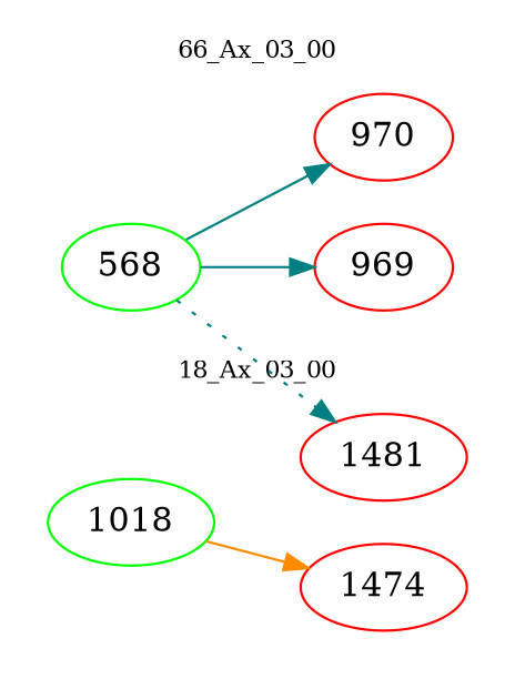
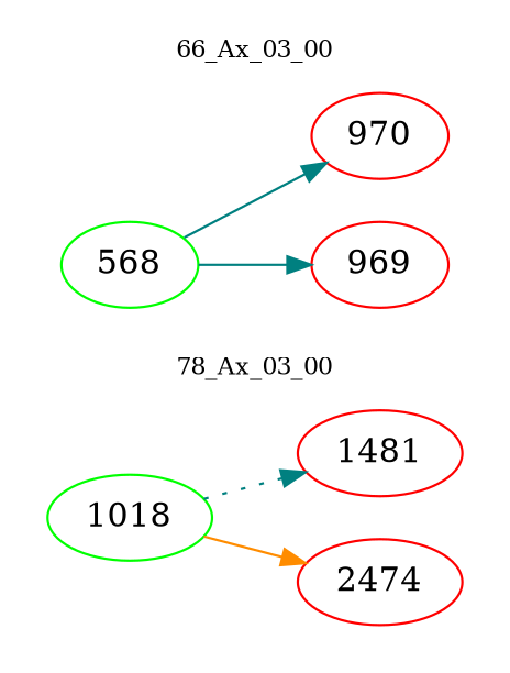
  digraph {
    rankdir=LR
    node [color=red]
    edge [color=teal style=solid]
    n1 [color=green label=568]
    n2 [label=969]
    n3 [label=970]
    n4 [color=green label=1018]
    n5 [label=1481]
-   n6 [label=1474]
+   n6 [label=2474]
    subgraph cluster_1 {
      color=white
      fontsize=10
      label="66_Ax_03_00"
      n1
      n2
      n3
    }
    subgraph cluster_2 {
      color=white
      fontsize=10
-     label="18_Ax_03_00"
+     label="78_Ax_03_00"
      n4
      n5
      n6
    }
    n1 -> n2
    n1 -> n3
-   n1 -> n5 [style=dotted]
+   n4 -> n5 [style=dotted]
    n4 -> n6 [color=darkorange]
  }
